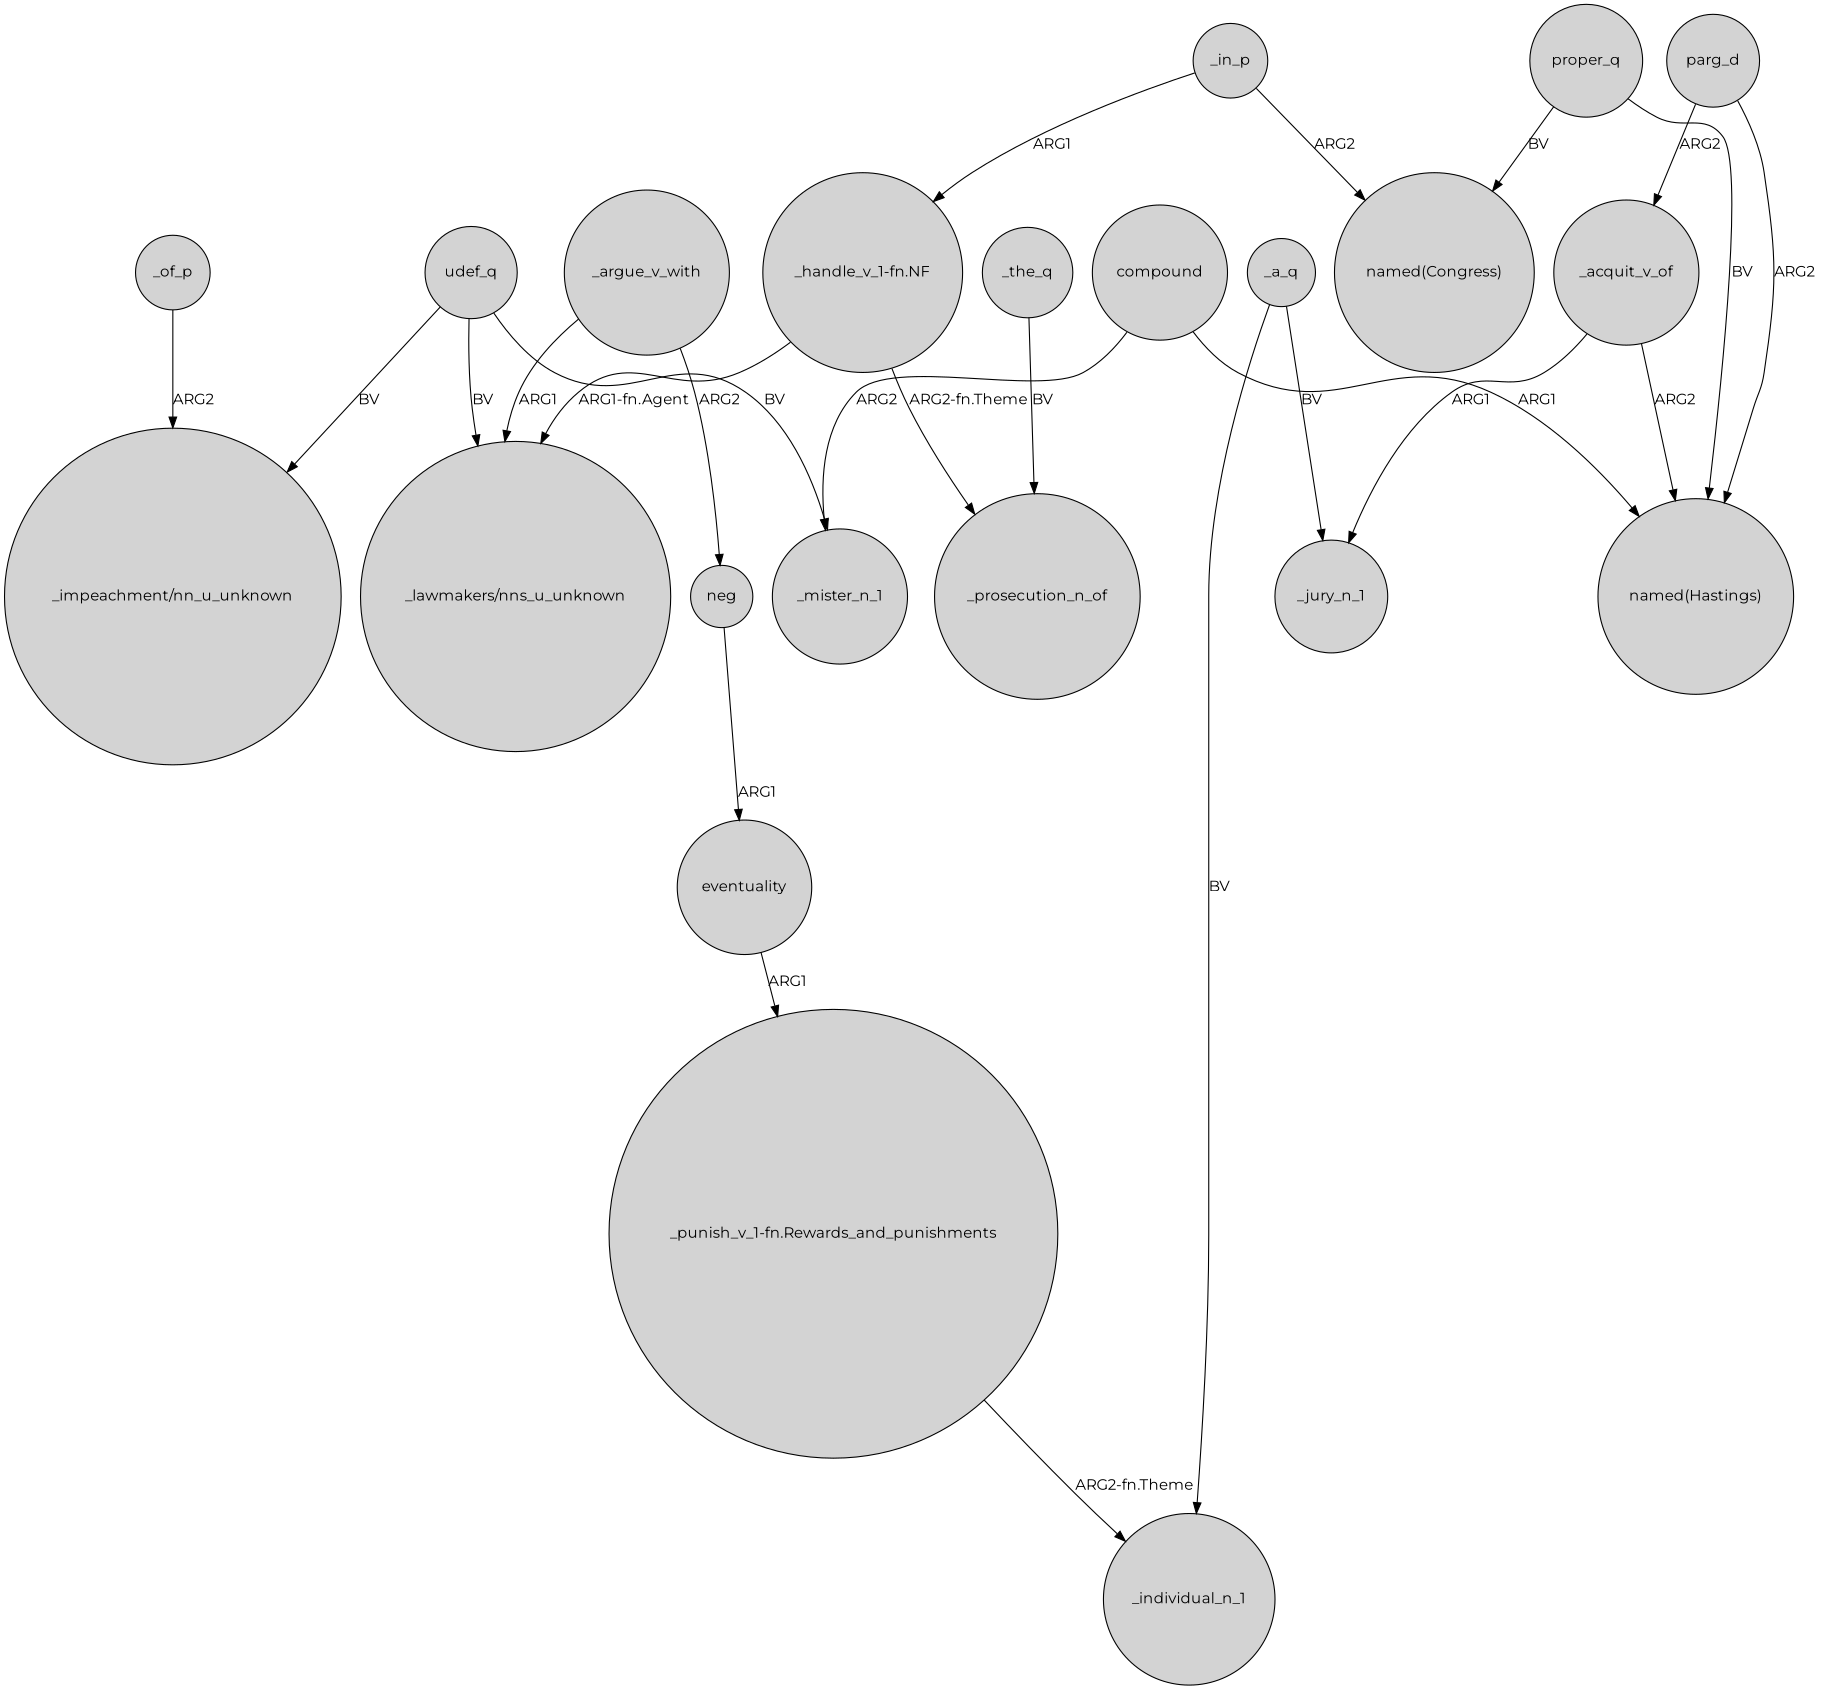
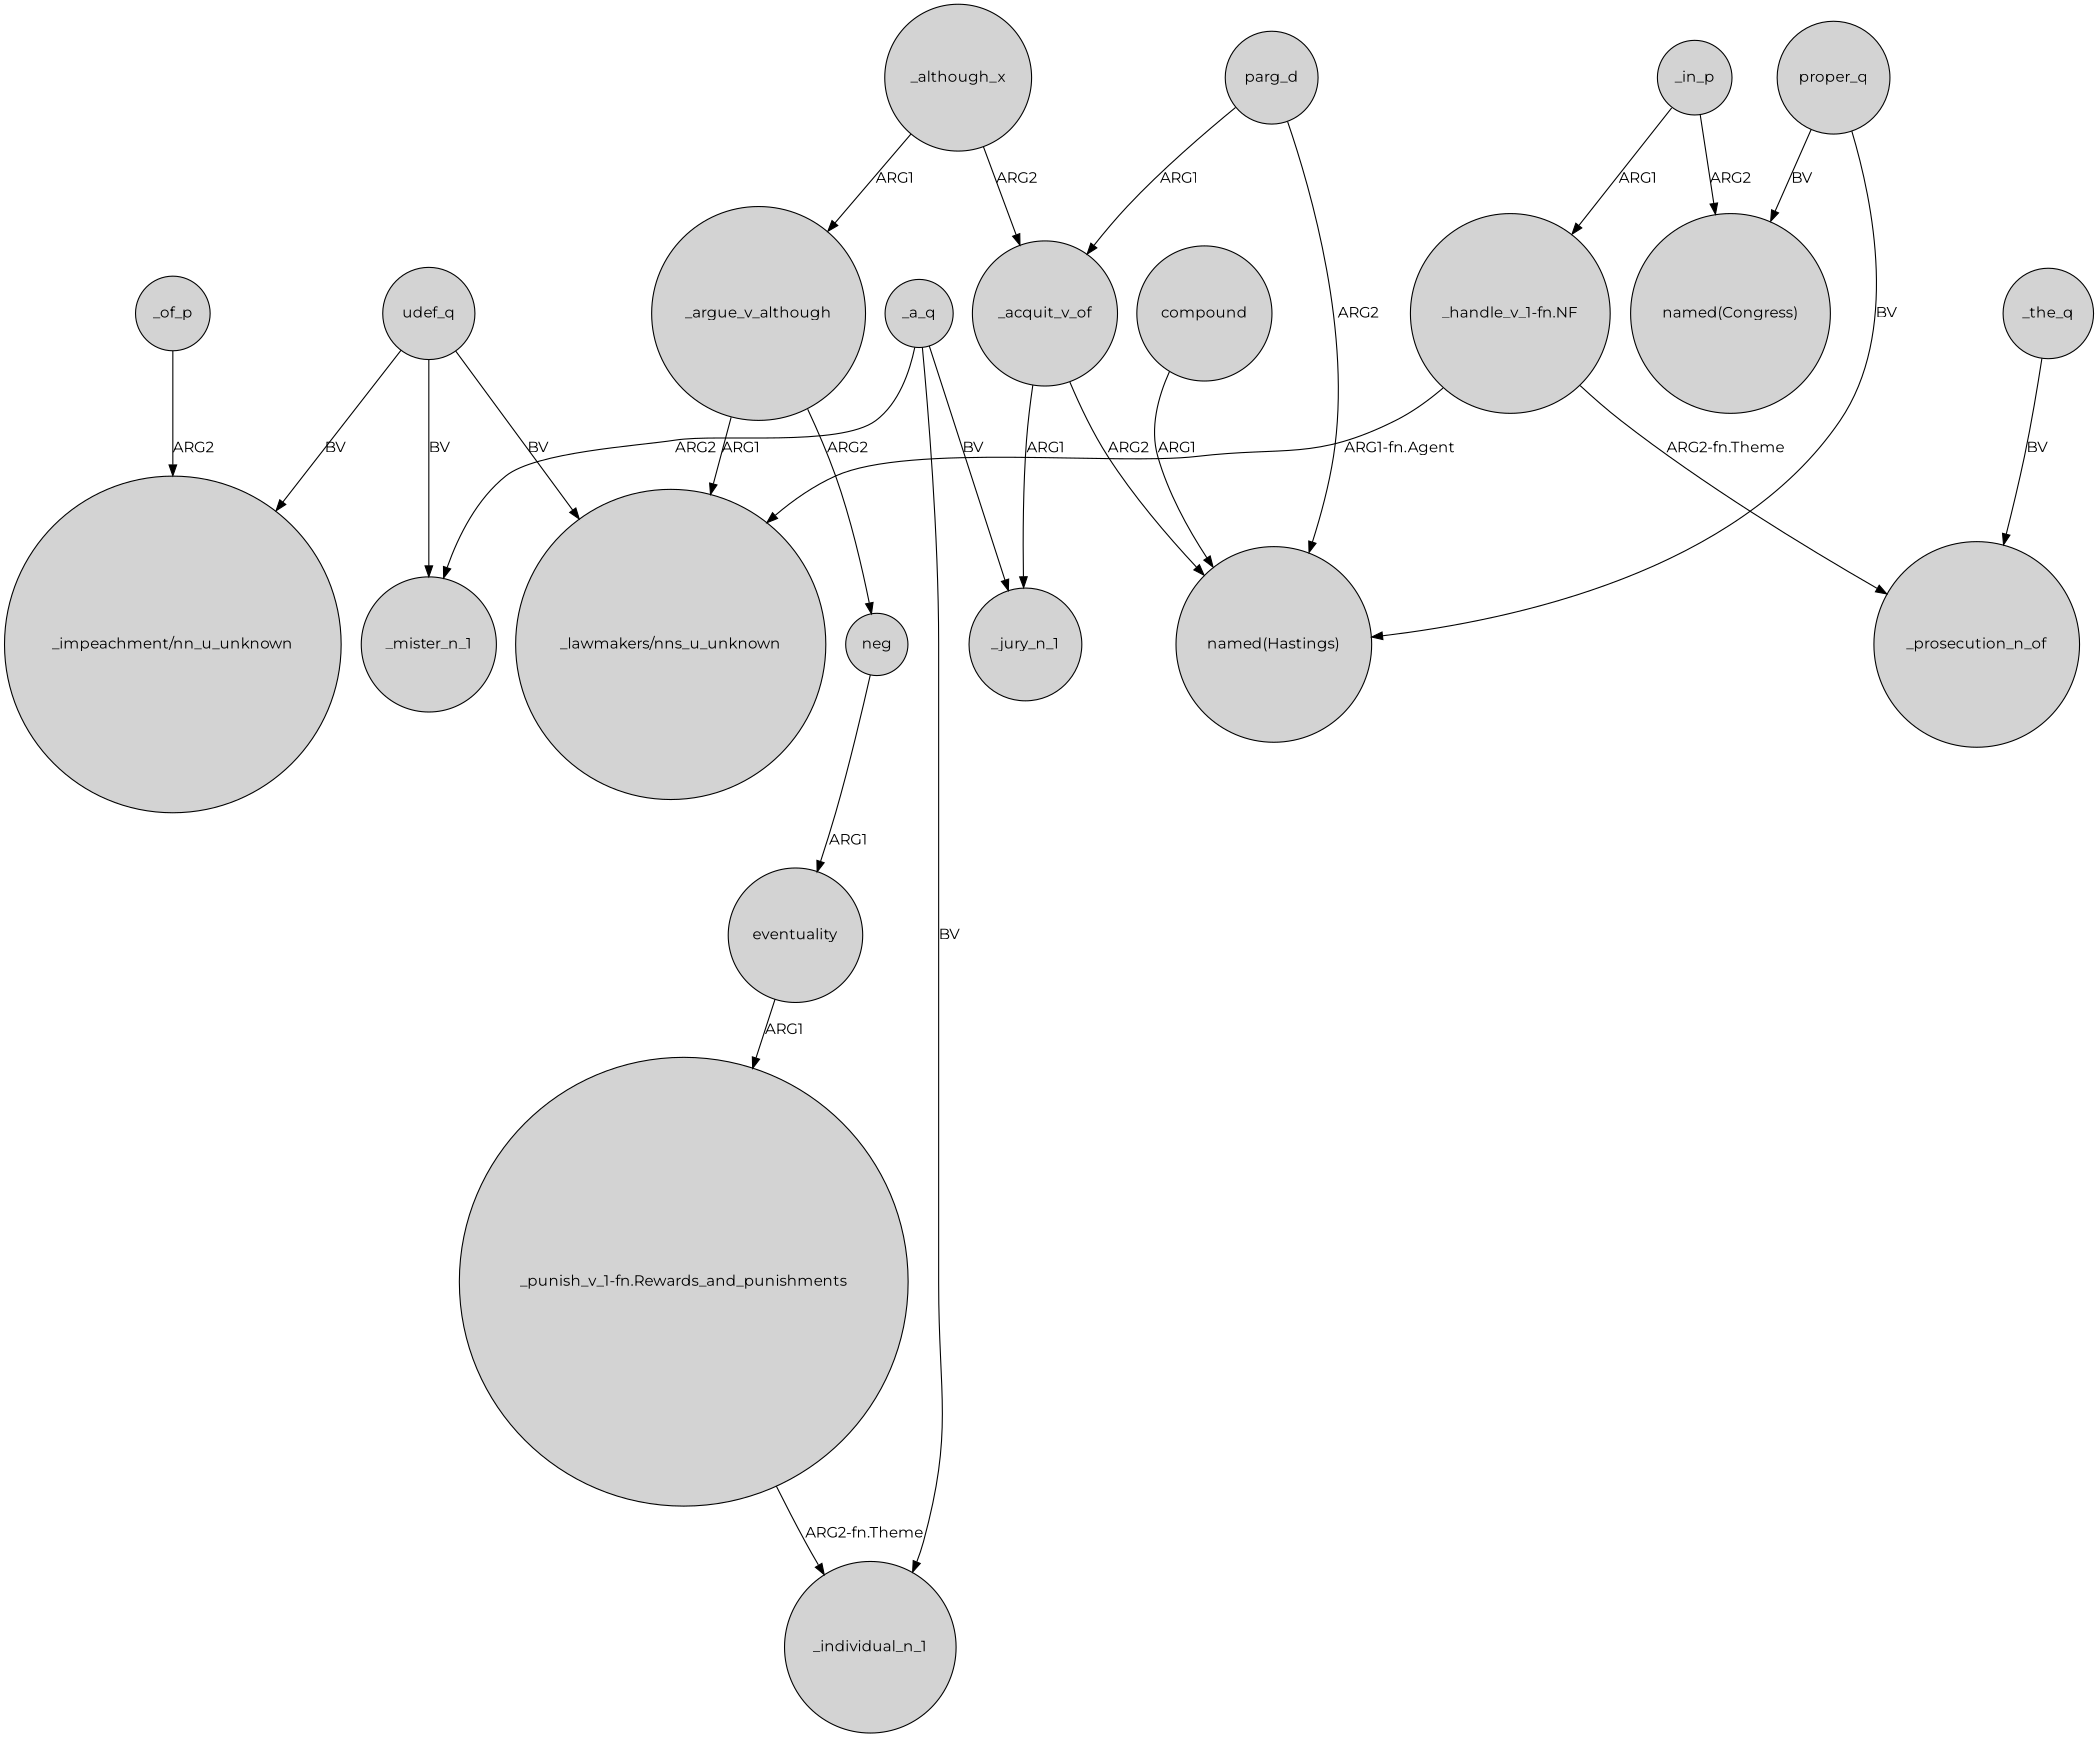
  digraph {
    fontname=Montserrat
    node [fontname=Montserrat shape=circle style=filled]
    edge [fontname=Montserrat]
    _of_p
    "_impeachment/nn_u_unknown"
    "_punish_v_1-fn.Rewards_and_punishments"
    _individual_n_1
    _acquit_v_of
    "named(Hastings)"
    _jury_n_1
    udef_q
    "_lawmakers/nns_u_unknown"
    _mister_n_1
    _a_q
-   _argue_v_with
+   _argue_v_with [label=_argue_v_although]
    neg
    eventuality
    "_handle_v_1-fn.NF"
    _prosecution_n_of
    compound
    parg_d
    _the_q
+   _although_x
    proper_q
    "named(Congress)"
    _in_p
    _of_p -> "_impeachment/nn_u_unknown" [label=ARG2]
    "_punish_v_1-fn.Rewards_and_punishments" -> _individual_n_1 [label="ARG2-fn.Theme"]
    _acquit_v_of -> "named(Hastings)" [label=ARG2]
    _acquit_v_of -> _jury_n_1 [label=ARG1]
    udef_q -> "_impeachment/nn_u_unknown" [label=BV]
    udef_q -> "_lawmakers/nns_u_unknown" [label=BV]
    udef_q -> _mister_n_1 [label=BV]
    _a_q -> _individual_n_1 [label=BV]
    _a_q -> _jury_n_1 [label=BV]
    _argue_v_with -> "_lawmakers/nns_u_unknown" [label=ARG1]
    _argue_v_with -> neg [label=ARG2]
    neg -> eventuality [label=ARG1]
    eventuality -> "_punish_v_1-fn.Rewards_and_punishments" [label=ARG1]
    "_handle_v_1-fn.NF" -> "_lawmakers/nns_u_unknown" [label="ARG1-fn.Agent"]
    "_handle_v_1-fn.NF" -> _prosecution_n_of [label="ARG2-fn.Theme"]
    compound -> "named(Hastings)" [label=ARG1]
-   compound -> _mister_n_1 [label=ARG2]
-   parg_d -> _acquit_v_of [label=ARG2]
+   _a_q -> _mister_n_1 [label=ARG2]
+   parg_d -> _acquit_v_of [label=ARG1]
    parg_d -> "named(Hastings)" [label=ARG2]
    _the_q -> _prosecution_n_of [label=BV]
+   _although_x -> _acquit_v_of [label=ARG2]
+   _although_x -> _argue_v_with [label=ARG1]
    proper_q -> "named(Hastings)" [label=BV]
    proper_q -> "named(Congress)" [label=BV]
    _in_p -> "_handle_v_1-fn.NF" [label=ARG1]
    _in_p -> "named(Congress)" [label=ARG2]
  }
